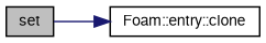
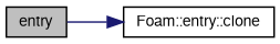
  digraph {
    rankdir=LR
    node [color=black fontname=FreeSans fontsize=10 shape=record]
-   n1 [fillcolor=grey75 fontcolor=black height=0.2 label=set style=filled width=0.4]
+   n1 [fillcolor=grey75 fontcolor=black height=0.2 label=entry style=filled width=0.4]
    n2 [height=0.2 label="Foam::entry::clone" width=0.4]
    n1 -> n2 [color=midnightblue fontname=FreeSans fontsize=10 labelfontname=FreeSans labelfontsize=10 style=solid]
  }
